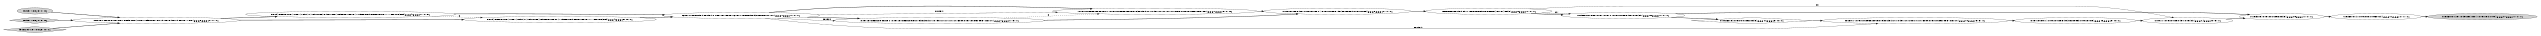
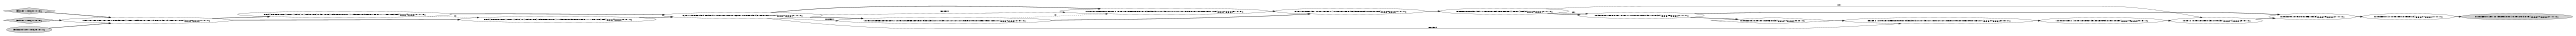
  digraph {
    fontname=Lato
    rankdir=LR
    node [fillcolor=white fontname=Lato shape=ellipse style=filled]
    edge [fontname=Lato style=bold]
    n1 [label="IndexService indexService = createIndex(\"index\",Settings.EMPTY,\"type\",\"bytes\",\"type=keyword\")@@@3@@@['1', '1', '1']"]
    n2 [label="client().prepareIndex(\"index\").setId(\"1\").setSource(\"bytes\",\"abc\").setRefreshPolicy(WriteRequest.RefreshPolicy.IMMEDIATE).get()@@@4@@@['1', '1', '0']"]
    n3 [label="client().prepareIndex(\"index\").setId(\"1\").setSource().setRefreshPolicy(WriteRequest.RefreshPolicy.IMMEDIATE).get()@@@4@@@['0', '0', '1']"]
    n4 [label="QueryShardContext context = indexService.newQueryShardContext(0,searcher,null,null)@@@6@@@['1', '1', '1']"]
    n5 [label="ValuesSourceConfig config = ValuesSourceConfig.resolve(context,null,\"bytes\",null,null,null,null,CoreValuesSourceType.BYTES,null)@@@7@@@['1', '0', '1']"]
    n6 [label="ValuesSource.Bytes valuesSource = (ValuesSource.Bytes)config.getValuesSource()@@@8@@@['1', '1', '1']"]
    n7 [label="ValuesSourceConfig config = ValuesSourceConfig.resolve(context,null,\"bytes\",null,null,null,null,CoreValuesSourceType.BYTES)@@@7@@@['0', '1', '0']"]
    n8 [label="LeafReaderContext ctx = searcher.getIndexReader().leaves().get(0)@@@9@@@['1', '1', '1']"]
    n9 [label="config = ValuesSourceConfig.resolve(context,null,\"bytes\",null,\"abc\",null,null,CoreValuesSourceType.BYTES,null)@@@12@@@['0', '0', '1']"]
    n10 [label="valuesSource = (ValuesSource.Bytes)config.getValuesSource()@@@13@@@['0', '0', '1']"]
    n11 [label="SortedBinaryDocValues values = valuesSource.bytesValues(ctx)@@@10@@@['1', '1', '1']"]
    n12 [label="values = valuesSource.bytesValues(ctx)@@@14@@@['0', '0', '1']"]
    n13 [label="assertFalse(values.advanceExact(0))@@@11@@@['0', '0', '1']" shape=diamond]
    n14 [label="assertTrue(values.advanceExact(0))@@@15@@@['1', '1', '1']"]
    n15 [label="assertEquals(1,values.docValueCount())@@@16@@@['1', '1', '1']"]
-   n16 [fillcolor=lightgray label="testKeyword['0', '1', '0']"]
+   n16 [fillcolor=lightgray label="testKeyword['0', '1', '0']" shape=diamond]
    n17 [fillcolor=lightgray label="assertEquals(new BytesRef(\"abc\"),values.nextValue())@@@17@@@['1', '1', '1']"]
    n18 [fillcolor=lightgray label="testKeyword['1', '0', '0']" shape=diamond]
-   n19 [fillcolor=lightgray label="testEmptyKeyword['0', '0', '1']" shape=diamond]
+   n19 [fillcolor=lightgray label="testEmptyKeyword['0', '0', '1']"]
    n1 -> n2
    n1 -> n3
    n2 -> n3 [label=0 style=dashed]
    n2 -> n4
    n3 -> n4
    n4 -> n5 [label=context style=solid]
    n4 -> n5
    n4 -> n7
    n4 -> n7 [label=context style=solid]
    n4 -> n9 [label=context style=solid]
    n5 -> n6
    n5 -> n7 [label=0 style=dashed]
    n6 -> n8
    n7 -> n6
    n8 -> n11
    n8 -> n11 [label=ctx style=solid]
    n8 -> n12 [label=ctx style=solid]
    n9 -> n10
    n10 -> n12
    n11 -> n13
    n11 -> n14
    n12 -> n14
    n13 -> n9
    n14 -> n15
    n15 -> n17
    n16 -> n1
    n18 -> n1
    n19 -> n1
  }
